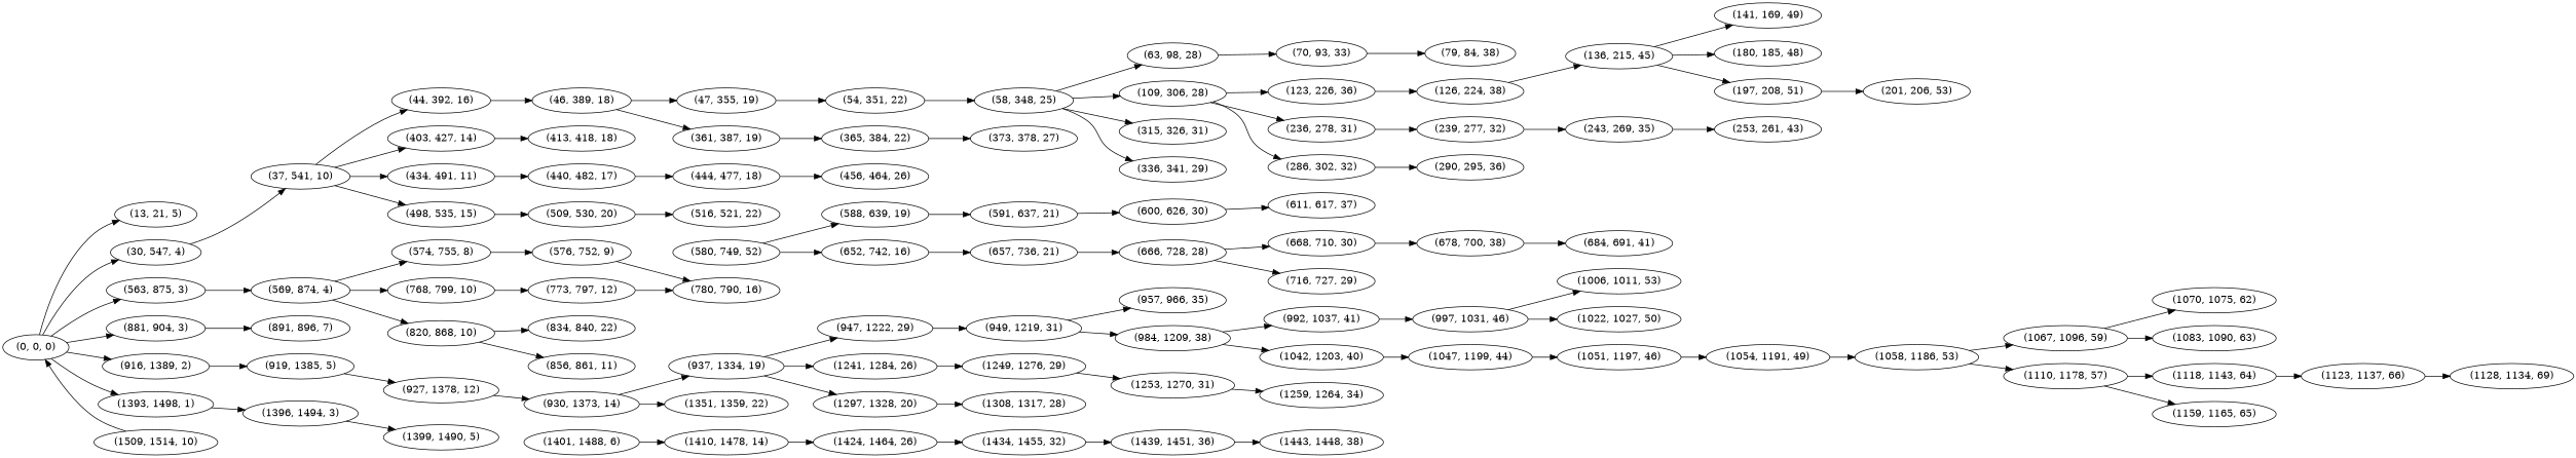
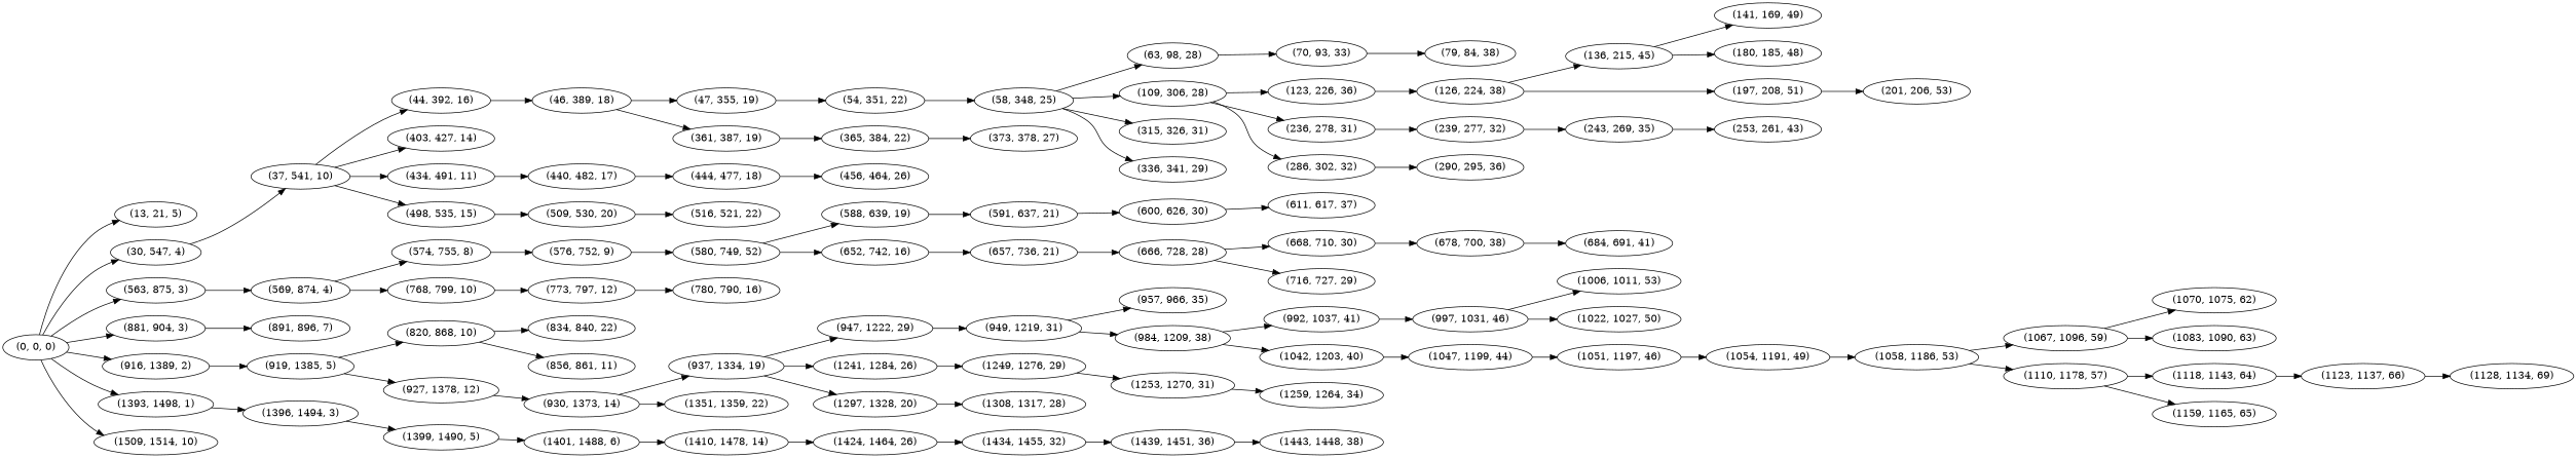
  digraph {
    rankdir=LR
    "(0, 0, 0)"
    "(13, 21, 5)"
    "(30, 547, 4)"
    "(563, 875, 3)"
    "(881, 904, 3)"
    "(916, 1389, 2)"
    "(1393, 1498, 1)"
    "(1509, 1514, 10)"
    "(37, 541, 10)"
    "(569, 874, 4)"
    "(891, 896, 7)"
    "(919, 1385, 5)"
    "(1396, 1494, 3)"
    "(44, 392, 16)"
    "(403, 427, 14)"
    "(434, 491, 11)"
    "(498, 535, 15)"
    "(46, 389, 18)"
-   "(413, 418, 18)"
    "(440, 482, 17)"
    "(509, 530, 20)"
    "(47, 355, 19)"
    "(361, 387, 19)"
    "(54, 351, 22)"
    "(365, 384, 22)"
    "(58, 348, 25)"
    "(63, 98, 28)"
    "(109, 306, 28)"
    "(315, 326, 31)"
    "(336, 341, 29)"
    "(70, 93, 33)"
    "(123, 226, 36)"
    "(236, 278, 31)"
    "(286, 302, 32)"
    "(79, 84, 38)"
    "(126, 224, 38)"
    "(239, 277, 32)"
    "(290, 295, 36)"
    "(136, 215, 45)"
    "(141, 169, 49)"
    "(180, 185, 48)"
    "(197, 208, 51)"
    "(201, 206, 53)"
    "(243, 269, 35)"
    "(253, 261, 43)"
    "(373, 378, 27)"
    "(444, 477, 18)"
    "(456, 464, 26)"
    "(516, 521, 22)"
    "(574, 755, 8)"
    "(768, 799, 10)"
    "(820, 868, 10)"
    "(576, 752, 9)"
    "(773, 797, 12)"
    "(834, 840, 22)"
    n56 [label="(856, 861, 11)"]
    n57 [label="(580, 749, 52)"]
    "(588, 639, 19)"
    "(652, 742, 16)"
    "(591, 637, 21)"
    "(657, 736, 21)"
    "(600, 626, 30)"
    "(611, 617, 37)"
    "(666, 728, 28)"
    "(668, 710, 30)"
    "(716, 727, 29)"
    "(678, 700, 38)"
    "(684, 691, 41)"
    "(780, 790, 16)"
    "(927, 1378, 12)"
    "(930, 1373, 14)"
    "(937, 1334, 19)"
    "(1351, 1359, 22)"
    "(947, 1222, 29)"
    "(1241, 1284, 26)"
    "(1297, 1328, 20)"
    "(949, 1219, 31)"
    "(1249, 1276, 29)"
    "(1308, 1317, 28)"
    "(957, 966, 35)"
    "(984, 1209, 38)"
    "(992, 1037, 41)"
    "(1042, 1203, 40)"
    "(997, 1031, 46)"
    "(1047, 1199, 44)"
    "(1006, 1011, 53)"
    "(1022, 1027, 50)"
    "(1051, 1197, 46)"
    "(1054, 1191, 49)"
    "(1058, 1186, 53)"
    "(1067, 1096, 59)"
    "(1110, 1178, 57)"
    "(1070, 1075, 62)"
    "(1083, 1090, 63)"
    "(1118, 1143, 64)"
    "(1159, 1165, 65)"
    "(1123, 1137, 66)"
    "(1128, 1134, 69)"
    "(1253, 1270, 31)"
    "(1259, 1264, 34)"
    "(1399, 1490, 5)"
    "(1401, 1488, 6)"
    "(1410, 1478, 14)"
    "(1424, 1464, 26)"
    "(1434, 1455, 32)"
    "(1439, 1451, 36)"
    "(1443, 1448, 38)"
    "(0, 0, 0)" -> "(13, 21, 5)"
    "(0, 0, 0)" -> "(30, 547, 4)"
    "(0, 0, 0)" -> "(563, 875, 3)"
    "(0, 0, 0)" -> "(881, 904, 3)"
    "(0, 0, 0)" -> "(916, 1389, 2)"
    "(0, 0, 0)" -> "(1393, 1498, 1)"
-   "(1509, 1514, 10)" -> "(0, 0, 0)"
+   "(0, 0, 0)" -> "(1509, 1514, 10)"
    "(30, 547, 4)" -> "(37, 541, 10)"
    "(563, 875, 3)" -> "(569, 874, 4)"
    "(881, 904, 3)" -> "(891, 896, 7)"
    "(916, 1389, 2)" -> "(919, 1385, 5)"
    "(1393, 1498, 1)" -> "(1396, 1494, 3)"
    "(37, 541, 10)" -> "(44, 392, 16)"
    "(37, 541, 10)" -> "(403, 427, 14)"
    "(37, 541, 10)" -> "(434, 491, 11)"
    "(37, 541, 10)" -> "(498, 535, 15)"
    "(569, 874, 4)" -> "(574, 755, 8)"
    "(569, 874, 4)" -> "(768, 799, 10)"
-   "(569, 874, 4)" -> "(820, 868, 10)"
+   "(919, 1385, 5)" -> "(820, 868, 10)"
    "(919, 1385, 5)" -> "(927, 1378, 12)"
    "(1396, 1494, 3)" -> "(1399, 1490, 5)"
    "(44, 392, 16)" -> "(46, 389, 18)"
-   "(403, 427, 14)" -> "(413, 418, 18)"
    "(434, 491, 11)" -> "(440, 482, 17)"
    "(498, 535, 15)" -> "(509, 530, 20)"
    "(46, 389, 18)" -> "(47, 355, 19)"
    "(46, 389, 18)" -> "(361, 387, 19)"
    "(440, 482, 17)" -> "(444, 477, 18)"
    "(509, 530, 20)" -> "(516, 521, 22)"
    "(47, 355, 19)" -> "(54, 351, 22)"
    "(361, 387, 19)" -> "(365, 384, 22)"
    "(54, 351, 22)" -> "(58, 348, 25)"
    "(365, 384, 22)" -> "(373, 378, 27)"
    "(58, 348, 25)" -> "(63, 98, 28)"
    "(58, 348, 25)" -> "(109, 306, 28)"
    "(58, 348, 25)" -> "(315, 326, 31)"
    "(58, 348, 25)" -> "(336, 341, 29)"
    "(63, 98, 28)" -> "(70, 93, 33)"
    "(109, 306, 28)" -> "(123, 226, 36)"
    "(109, 306, 28)" -> "(236, 278, 31)"
    "(109, 306, 28)" -> "(286, 302, 32)"
    "(70, 93, 33)" -> "(79, 84, 38)"
    "(123, 226, 36)" -> "(126, 224, 38)"
    "(236, 278, 31)" -> "(239, 277, 32)"
    "(286, 302, 32)" -> "(290, 295, 36)"
    "(126, 224, 38)" -> "(136, 215, 45)"
    "(239, 277, 32)" -> "(243, 269, 35)"
    "(136, 215, 45)" -> "(141, 169, 49)"
    "(136, 215, 45)" -> "(180, 185, 48)"
-   "(136, 215, 45)" -> "(197, 208, 51)"
+   "(126, 224, 38)" -> "(197, 208, 51)"
    "(197, 208, 51)" -> "(201, 206, 53)"
    "(243, 269, 35)" -> "(253, 261, 43)"
    "(444, 477, 18)" -> "(456, 464, 26)"
    "(574, 755, 8)" -> "(576, 752, 9)"
    "(768, 799, 10)" -> "(773, 797, 12)"
    "(820, 868, 10)" -> "(834, 840, 22)"
    "(820, 868, 10)" -> n56
-   "(576, 752, 9)" -> "(780, 790, 16)"
+   "(576, 752, 9)" -> n57
    "(773, 797, 12)" -> "(780, 790, 16)"
    n57 -> "(588, 639, 19)"
    n57 -> "(652, 742, 16)"
    "(588, 639, 19)" -> "(591, 637, 21)"
    "(652, 742, 16)" -> "(657, 736, 21)"
    "(591, 637, 21)" -> "(600, 626, 30)"
    "(657, 736, 21)" -> "(666, 728, 28)"
    "(600, 626, 30)" -> "(611, 617, 37)"
    "(666, 728, 28)" -> "(668, 710, 30)"
    "(666, 728, 28)" -> "(716, 727, 29)"
    "(668, 710, 30)" -> "(678, 700, 38)"
    "(678, 700, 38)" -> "(684, 691, 41)"
    "(927, 1378, 12)" -> "(930, 1373, 14)"
    "(930, 1373, 14)" -> "(937, 1334, 19)"
    "(930, 1373, 14)" -> "(1351, 1359, 22)"
    "(937, 1334, 19)" -> "(947, 1222, 29)"
    "(937, 1334, 19)" -> "(1241, 1284, 26)"
    "(937, 1334, 19)" -> "(1297, 1328, 20)"
    "(947, 1222, 29)" -> "(949, 1219, 31)"
    "(1241, 1284, 26)" -> "(1249, 1276, 29)"
    "(1297, 1328, 20)" -> "(1308, 1317, 28)"
    "(949, 1219, 31)" -> "(957, 966, 35)"
    "(949, 1219, 31)" -> "(984, 1209, 38)"
    "(1249, 1276, 29)" -> "(1253, 1270, 31)"
    "(984, 1209, 38)" -> "(992, 1037, 41)"
    "(984, 1209, 38)" -> "(1042, 1203, 40)"
    "(992, 1037, 41)" -> "(997, 1031, 46)"
    "(1042, 1203, 40)" -> "(1047, 1199, 44)"
    "(997, 1031, 46)" -> "(1006, 1011, 53)"
    "(997, 1031, 46)" -> "(1022, 1027, 50)"
    "(1047, 1199, 44)" -> "(1051, 1197, 46)"
    "(1051, 1197, 46)" -> "(1054, 1191, 49)"
    "(1054, 1191, 49)" -> "(1058, 1186, 53)"
    "(1058, 1186, 53)" -> "(1067, 1096, 59)"
    "(1058, 1186, 53)" -> "(1110, 1178, 57)"
    "(1067, 1096, 59)" -> "(1070, 1075, 62)"
    "(1067, 1096, 59)" -> "(1083, 1090, 63)"
    "(1110, 1178, 57)" -> "(1118, 1143, 64)"
    "(1110, 1178, 57)" -> "(1159, 1165, 65)"
    "(1118, 1143, 64)" -> "(1123, 1137, 66)"
    "(1123, 1137, 66)" -> "(1128, 1134, 69)"
    "(1253, 1270, 31)" -> "(1259, 1264, 34)"
+   "(1399, 1490, 5)" -> "(1401, 1488, 6)"
    "(1401, 1488, 6)" -> "(1410, 1478, 14)"
    "(1410, 1478, 14)" -> "(1424, 1464, 26)"
    "(1424, 1464, 26)" -> "(1434, 1455, 32)"
    "(1434, 1455, 32)" -> "(1439, 1451, 36)"
    "(1439, 1451, 36)" -> "(1443, 1448, 38)"
  }
